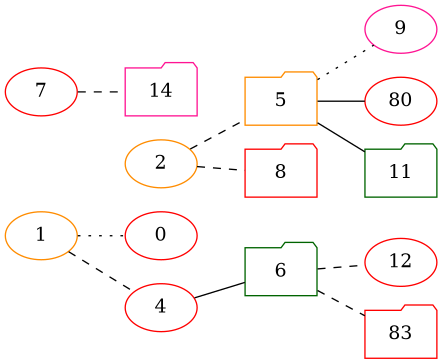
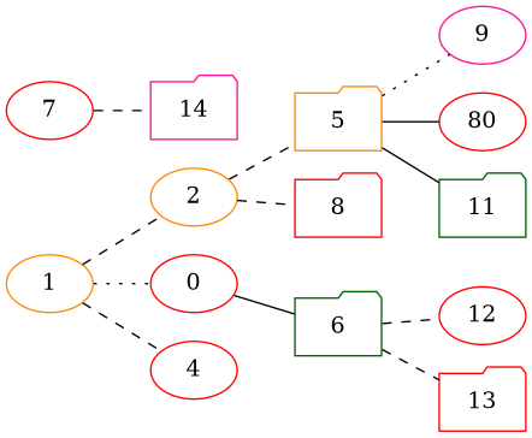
  graph {
    rankdir=LR
    node [chem=H color=red shape=ellipse]
    edge [style=dashed valence=1]
    1 [chem=C color=darkorange]
    2 [chem=N color=darkorange]
    n3 [chem=O label=0]
    4 [chem=O]
    5 [chem=C color=darkorange shape=folder]
    8 [shape=folder]
    6 [chem=N color=darkgreen shape=folder]
    9 [color=deeppink]
    n9 [label=80]
    11 [color=darkgreen shape=folder]
    12
-   13 [shape=folder label=83]
+   13 [shape=folder]
    7 [chem=Cl]
    14 [color=deeppink shape=folder]
+   1 -- 2
    1 -- n3 [style=dotted]
    1 -- 4 [valence=2]
    2 -- 5
    2 -- 8
-   4 -- 6 [style=solid]
+   n3 -- 6 [style=solid]
    5 -- 9 [style=dotted]
    5 -- n9 [style=solid]
    5 -- 11 [style=solid]
    6 -- 12
    6 -- 13
    7 -- 14
  }
